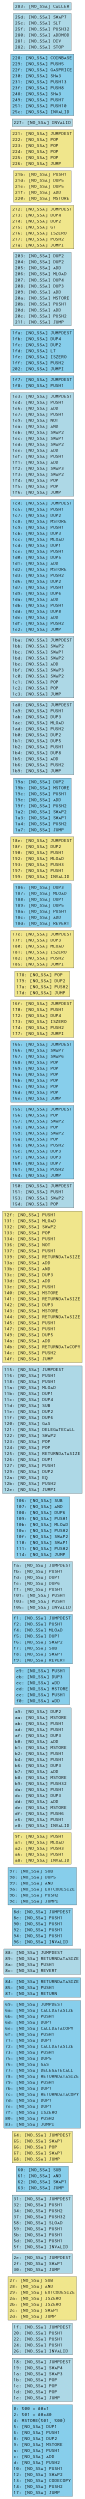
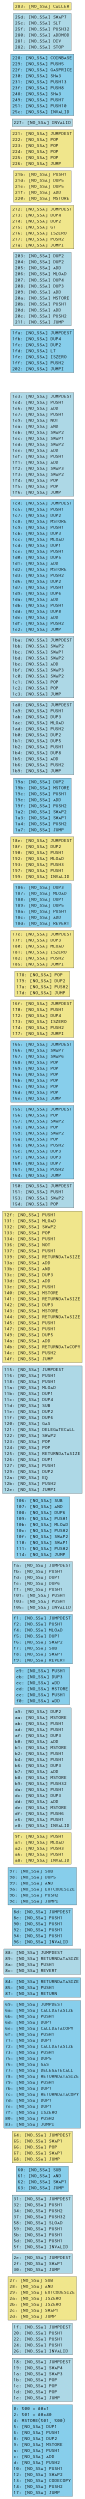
  digraph {
    rankdir=LR
    node [fontname=Courier fontsize=30.0 rank=same shape=box style=filled fillcolor=skyblue]
    n1 [label="0: %00 = #0x1\l2: %01 = #0x40\l4: MSTORE(%01, %00)\l5: [NO_SSA] DUP1\l6: [NO_SSA] PUSH1\l8: [NO_SSA] DUP2\l9: [NO_SSA] MSTORE\la: [NO_SSA] PUSH1\lc: [NO_SSA] ADD\ld: [NO_SSA] PUSH2\l10: [NO_SSA] PUSH1\l12: [NO_SSA] SWAP2\l13: [NO_SSA] CODECOPY\l14: [NO_SSA] PUSH2\l17: [NO_SSA] JUMP\l"]
    n2 [label="18: [NO_SSA] JUMPDEST\l19: [NO_SSA] SWAP4\l1a: [NO_SSA] SWAP3\l1b: [NO_SSA] POP\l1c: [NO_SSA] POP\l1d: [NO_SSA] POP\l1e: [NO_SSA] JUMP\l" fillcolor=lightblue]
    n3 [label="1f: [NO_SSA] JUMPDEST\l20: [NO_SSA] PUSH1\l22: [NO_SSA] PUSH1\l24: [NO_SSA] PUSH1\l26: [NO_SSA] INVALID\l" fillcolor=lightblue]
    n4 [label="27: [NO_SSA] SUB\l28: [NO_SSA] AND\l29: [NO_SSA] EXTCODESIZE\l2a: [NO_SSA] ISZERO\l2b: [NO_SSA] ISZERO\l2c: [NO_SSA] SWAP1\l2d: [NO_SSA] JUMP\l" fillcolor=khaki]
    n5 [label="2e: [NO_SSA] JUMPDEST\l2f: [NO_SSA] SWAP1\l30: [NO_SSA] JUMP\l" fillcolor=lightblue]
    n6 [label="31: [NO_SSA] JUMPDEST\l32: [NO_SSA] PUSH1\l34: [NO_SSA] PUSH2\l37: [NO_SSA] PUSH32\l58: [NO_SSA] SLOAD\l59: [NO_SSA] PUSH1\l5b: [NO_SSA] PUSH1\l5d: [NO_SSA] PUSH1\l5f: [NO_SSA] INVALID\l" fillcolor=lightblue]
    n7 [label="60: [NO_SSA] SUB\l61: [NO_SSA] AND\l62: [NO_SSA] SWAP1\l63: [NO_SSA] JUMP\l"]
    n8 [label="64: [NO_SSA] JUMPDEST\l65: [NO_SSA] SWAP1\l66: [NO_SSA] POP\l67: [NO_SSA] SWAP1\l68: [NO_SSA] JUMP\l" fillcolor=khaki]
    n9 [label="69: [NO_SSA] JUMPDEST\l6a: [NO_SSA] CALLDATASIZE\l6b: [NO_SSA] PUSH1\l6d: [NO_SSA] DUP1\l6e: [NO_SSA] CALLDATACOPY\l6f: [NO_SSA] PUSH1\l71: [NO_SSA] DUP1\l72: [NO_SSA] CALLDATASIZE\l73: [NO_SSA] PUSH1\l75: [NO_SSA] DUP5\l76: [NO_SSA] GAS\l77: [NO_SSA] DELEGATECALL\l78: [NO_SSA] RETURNDATASIZE\l79: [NO_SSA] PUSH1\l7b: [NO_SSA] DUP1\l7c: [NO_SSA] RETURNDATACOPY\l7d: [NO_SSA] DUP1\l7e: [NO_SSA] DUP1\l7f: [NO_SSA] ISZERO\l80: [NO_SSA] PUSH2\l83: [NO_SSA] JUMPI\l"]
    n10 [label="84: [NO_SSA] RETURNDATASIZE\l85: [NO_SSA] PUSH1\l87: [NO_SSA] RETURN\l"]
    n11 [label="88: [NO_SSA] JUMPDEST\l89: [NO_SSA] RETURNDATASIZE\l8a: [NO_SSA] PUSH1\l8c: [NO_SSA] REVERT\l" fillcolor=lightblue]
    n12 [label="8d: [NO_SSA] JUMPDEST\l8e: [NO_SSA] PUSH1\l90: [NO_SSA] PUSH1\l92: [NO_SSA] PUSH1\l94: [NO_SSA] PUSH1\l96: [NO_SSA] INVALID\l"]
    n13 [label="97: [NO_SSA] SUB\l98: [NO_SSA] DUP5\l99: [NO_SSA] AND\l9a: [NO_SSA] EXTCODESIZE\l9b: [NO_SSA] PUSH2\l9e: [NO_SSA] JUMPI\l"]
    n14 [label="9f: [NO_SSA] PUSH1\la1: [NO_SSA] MLOAD\la2: [NO_SSA] PUSH3\la6: [NO_SSA] PUSH1\la8: [NO_SSA] INVALID\l" fillcolor=khaki]
    n15 [label="a9: [NO_SSA] DUP2\laa: [NO_SSA] MSTORE\lab: [NO_SSA] PUSH1\lad: [NO_SSA] PUSH1\laf: [NO_SSA] DUP3\lb0: [NO_SSA] ADD\lb1: [NO_SSA] MSTORE\lb2: [NO_SSA] PUSH1\lb4: [NO_SSA] PUSH1\lb6: [NO_SSA] DUP3\lb7: [NO_SSA] ADD\lb8: [NO_SSA] MSTORE\lb9: [NO_SSA] PUSH32\lda: [NO_SSA] PUSH1\ldc: [NO_SSA] DUP3\ldd: [NO_SSA] ADD\lde: [NO_SSA] MSTORE\ldf: [NO_SSA] PUSH6\le6: [NO_SSA] PUSH1\le8: [NO_SSA] INVALID\l" fillcolor=lightblue]
    n16 [label="e9: [NO_SSA] PUSH1\leb: [NO_SSA] DUP3\lec: [NO_SSA] ADD\led: [NO_SSA] MSTORE\lee: [NO_SSA] PUSH1\lf0: [NO_SSA] ADD\l"]
    n17 [label="f1: [NO_SSA] JUMPDEST\lf2: [NO_SSA] PUSH1\lf4: [NO_SSA] MLOAD\lf5: [NO_SSA] DUP1\lf6: [NO_SSA] SWAP2\lf7: [NO_SSA] SUB\lf8: [NO_SSA] SWAP1\lf9: [NO_SSA] REVERT\l"]
    n18 [label="fa: [NO_SSA] JUMPDEST\lfb: [NO_SSA] PUSH1\lfd: [NO_SSA] DUP1\lfe: [NO_SSA] DUP6\lff: [NO_SSA] PUSH1\l101: [NO_SSA] PUSH1\l103: [NO_SSA] PUSH1\l105: [NO_SSA] INVALID\l" fillcolor=lightblue]
    n19 [label="106: [NO_SSA] SUB\l107: [NO_SSA] AND\l108: [NO_SSA] DUP6\l109: [NO_SSA] PUSH1\l10b: [NO_SSA] MLOAD\l10c: [NO_SSA] PUSH2\l10f: [NO_SSA] SWAP2\l110: [NO_SSA] SWAP1\l111: [NO_SSA] PUSH2\l114: [NO_SSA] JUMP\l"]
    n20 [label="115: [NO_SSA] JUMPDEST\l116: [NO_SSA] PUSH1\l118: [NO_SSA] PUSH1\l11a: [NO_SSA] MLOAD\l11b: [NO_SSA] DUP1\l11c: [NO_SSA] DUP4\l11d: [NO_SSA] SUB\l11e: [NO_SSA] DUP2\l11f: [NO_SSA] DUP6\l120: [NO_SSA] GAS\l121: [NO_SSA] DELEGATECALL\l122: [NO_SSA] SWAP2\l123: [NO_SSA] POP\l124: [NO_SSA] POP\l125: [NO_SSA] RETURNDATASIZE\l126: [NO_SSA] DUP1\l127: [NO_SSA] PUSH1\l129: [NO_SSA] DUP2\l12a: [NO_SSA] EQ\l12b: [NO_SSA] PUSH2\l12e: [NO_SSA] JUMPI\l" fillcolor=lightblue]
    n21 [label="12f: [NO_SSA] PUSH1\l131: [NO_SSA] MLOAD\l132: [NO_SSA] SWAP2\l133: [NO_SSA] POP\l134: [NO_SSA] PUSH1\l136: [NO_SSA] NOT\l137: [NO_SSA] PUSH1\l139: [NO_SSA] RETURNDATASIZE\l13a: [NO_SSA] ADD\l13b: [NO_SSA] AND\l13c: [NO_SSA] DUP3\l13d: [NO_SSA] ADD\l13e: [NO_SSA] PUSH1\l140: [NO_SSA] MSTORE\l141: [NO_SSA] RETURNDATASIZE\l142: [NO_SSA] DUP3\l143: [NO_SSA] MSTORE\l144: [NO_SSA] RETURNDATASIZE\l145: [NO_SSA] PUSH1\l147: [NO_SSA] PUSH1\l149: [NO_SSA] DUP5\l14a: [NO_SSA] ADD\l14b: [NO_SSA] RETURNDATACOPY\l14c: [NO_SSA] PUSH2\l14f: [NO_SSA] JUMP\l" fillcolor=khaki]
    n22 [label="150: [NO_SSA] JUMPDEST\l151: [NO_SSA] PUSH1\l153: [NO_SSA] SWAP2\l154: [NO_SSA] POP\l" fillcolor=lightblue]
    n23 [label="155: [NO_SSA] JUMPDEST\l156: [NO_SSA] POP\l157: [NO_SSA] SWAP2\l158: [NO_SSA] POP\l159: [NO_SSA] SWAP2\l15a: [NO_SSA] POP\l15b: [NO_SSA] PUSH2\l15e: [NO_SSA] DUP3\l15f: [NO_SSA] DUP3\l160: [NO_SSA] DUP7\l161: [NO_SSA] PUSH2\l164: [NO_SSA] JUMP\l"]
    n24 [label="165: [NO_SSA] JUMPDEST\l166: [NO_SSA] SWAP7\l167: [NO_SSA] SWAP6\l168: [NO_SSA] POP\l169: [NO_SSA] POP\l16a: [NO_SSA] POP\l16b: [NO_SSA] POP\l16c: [NO_SSA] POP\l16d: [NO_SSA] POP\l16e: [NO_SSA] JUMP\l"]
    n25 [label="16f: [NO_SSA] JUMPDEST\l170: [NO_SSA] PUSH1\l172: [NO_SSA] DUP4\l173: [NO_SSA] ISZERO\l174: [NO_SSA] PUSH2\l177: [NO_SSA] JUMPI\l" fillcolor=khaki]
    n26 [label="178: [NO_SSA] POP\l179: [NO_SSA] DUP2\l17a: [NO_SSA] PUSH2\l17d: [NO_SSA] JUMP\l" fillcolor=khaki]
    n27 [label="17e: [NO_SSA] JUMPDEST\l17f: [NO_SSA] DUP3\l180: [NO_SSA] MLOAD\l181: [NO_SSA] ISZERO\l182: [NO_SSA] PUSH2\l185: [NO_SSA] JUMPI\l" fillcolor=khaki]
    n28 [label="186: [NO_SSA] DUP3\l187: [NO_SSA] MLOAD\l188: [NO_SSA] DUP1\l189: [NO_SSA] DUP5\l18a: [NO_SSA] PUSH1\l18c: [NO_SSA] ADD\l18d: [NO_SSA] REVERT\l"]
    n29 [label="18e: [NO_SSA] JUMPDEST\l18f: [NO_SSA] DUP2\l190: [NO_SSA] PUSH1\l192: [NO_SSA] MLOAD\l193: [NO_SSA] PUSH3\l197: [NO_SSA] PUSH1\l199: [NO_SSA] INVALID\l" fillcolor=khaki]
    n30 [label="19a: [NO_SSA] DUP2\l19b: [NO_SSA] MSTORE\l19c: [NO_SSA] PUSH1\l19e: [NO_SSA] ADD\l19f: [NO_SSA] PUSH2\l1a2: [NO_SSA] SWAP2\l1a3: [NO_SSA] SWAP1\l1a4: [NO_SSA] PUSH2\l1a7: [NO_SSA] JUMP\l"]
    n31 [label="1a8: [NO_SSA] JUMPDEST\l1a9: [NO_SSA] PUSH1\l1ab: [NO_SSA] DUP3\l1ac: [NO_SSA] MLOAD\l1ad: [NO_SSA] PUSH2\l1b0: [NO_SSA] DUP2\l1b1: [NO_SSA] DUP5\l1b2: [NO_SSA] PUSH1\l1b4: [NO_SSA] DUP8\l1b5: [NO_SSA] ADD\l1b6: [NO_SSA] PUSH2\l1b9: [NO_SSA] JUMP\l" fillcolor=lightblue]
    n32 [label="1ba: [NO_SSA] JUMPDEST\l1bb: [NO_SSA] SWAP2\l1bc: [NO_SSA] SWAP1\l1bd: [NO_SSA] SWAP2\l1be: [NO_SSA] ADD\l1bf: [NO_SSA] SWAP3\l1c0: [NO_SSA] SWAP2\l1c1: [NO_SSA] POP\l1c2: [NO_SSA] POP\l1c3: [NO_SSA] JUMP\l" fillcolor=lightblue]
    n33 [label="1c4: [NO_SSA] JUMPDEST\l1c5: [NO_SSA] PUSH1\l1c7: [NO_SSA] DUP2\l1c8: [NO_SSA] MSTORE\l1c9: [NO_SSA] PUSH1\l1cb: [NO_SSA] DUP3\l1cc: [NO_SSA] MLOAD\l1cd: [NO_SSA] DUP1\l1ce: [NO_SSA] PUSH1\l1d0: [NO_SSA] DUP5\l1d1: [NO_SSA] ADD\l1d2: [NO_SSA] MSTORE\l1d3: [NO_SSA] PUSH2\l1d6: [NO_SSA] DUP2\l1d7: [NO_SSA] PUSH1\l1d9: [NO_SSA] DUP6\l1da: [NO_SSA] ADD\l1db: [NO_SSA] PUSH1\l1dd: [NO_SSA] DUP8\l1de: [NO_SSA] ADD\l1df: [NO_SSA] PUSH2\l1e2: [NO_SSA] JUMP\l"]
    n34 [label="1e3: [NO_SSA] JUMPDEST\l1e4: [NO_SSA] PUSH1\l1e6: [NO_SSA] ADD\l1e7: [NO_SSA] PUSH1\l1e9: [NO_SSA] NOT\l1ea: [NO_SSA] AND\l1eb: [NO_SSA] SWAP2\l1ec: [NO_SSA] SWAP1\l1ed: [NO_SSA] SWAP2\l1ee: [NO_SSA] ADD\l1ef: [NO_SSA] PUSH1\l1f1: [NO_SSA] ADD\l1f2: [NO_SSA] SWAP3\l1f3: [NO_SSA] SWAP2\l1f4: [NO_SSA] POP\l1f5: [NO_SSA] POP\l1f6: [NO_SSA] JUMP\l" fillcolor=lightblue]
-   n35 [label="1f7: [NO_SSA] JUMPDEST\l1f8: [NO_SSA] PUSH1\l"]
    n36 [label="1fa: [NO_SSA] JUMPDEST\l1fb: [NO_SSA] DUP4\l1fc: [NO_SSA] DUP2\l1fd: [NO_SSA] LT\l1fe: [NO_SSA] ISZERO\l1ff: [NO_SSA] PUSH2\l202: [NO_SSA] JUMPI\l"]
    n37 [label="203: [NO_SSA] DUP2\l204: [NO_SSA] DUP2\l205: [NO_SSA] ADD\l206: [NO_SSA] MLOAD\l207: [NO_SSA] DUP4\l208: [NO_SSA] DUP3\l209: [NO_SSA] ADD\l20a: [NO_SSA] MSTORE\l20b: [NO_SSA] PUSH1\l20d: [NO_SSA] ADD\l20e: [NO_SSA] PUSH2\l211: [NO_SSA] JUMP\l" fillcolor=lightblue]
    n38 [label="212: [NO_SSA] JUMPDEST\l213: [NO_SSA] DUP4\l214: [NO_SSA] DUP2\l215: [NO_SSA] GT\l216: [NO_SSA] ISZERO\l217: [NO_SSA] PUSH2\l21a: [NO_SSA] JUMPI\l" fillcolor=khaki]
    n39 [label="21b: [NO_SSA] PUSH1\l21d: [NO_SSA] DUP5\l21e: [NO_SSA] DUP5\l21f: [NO_SSA] ADD\l220: [NO_SSA] MSTORE\l" fillcolor=khaki]
    n40 [label="221: [NO_SSA] JUMPDEST\l222: [NO_SSA] POP\l223: [NO_SSA] POP\l224: [NO_SSA] POP\l225: [NO_SSA] POP\l226: [NO_SSA] JUMP\l" fillcolor=khaki]
    n41 [label="227: [NO_SSA] INVALID\l" fillcolor=lightblue]
    n42 [label="228: [NO_SSA] COINBASE\l229: [NO_SSA] PUSH5\l22f: [NO_SSA] GASPRICE\l230: [NO_SSA] SHA3\l231: [NO_SSA] PUSH13\l23f: [NO_SSA] PUSH8\l248: [NO_SSA] SHA3\l249: [NO_SSA] PUSH7\l251: [NO_SSA] PUSH10\l25c: [NO_SSA] INVALID\l"]
    n43 [label="25d: [NO_SSA] SWAP7\l25e: [NO_SSA] SLT\l25f: [NO_SSA] PUSH32\l280: [NO_SSA] ADDMOD\l281: [NO_SSA] DIV\l282: [NO_SSA] STOP\l" fillcolor=lightblue]
-   n44 [label="283: [NO_SSA] CALLER\l" fillcolor=lightblue]
+   n44 [label="283: [NO_SSA] CALLER\l" fillcolor=khaki]
    subgraph sub_1 {
      n1
      n2
      n3
      n4
      n5
      n6
      n7
      n8
      n9
      n10
      n11
      n12
      n13
      n14
      n15
      n16
      n17
      n18
      n19
      n20
      n21
      n22
      n23
      n24
      n25
      n26
      n27
      n28
      n29
      n30
      n31
      n32
      n33
      n34
-     n35
      n36
      n37
      n38
      n39
      n40
      n41
      n42
      n43
      n44
    }
  }
